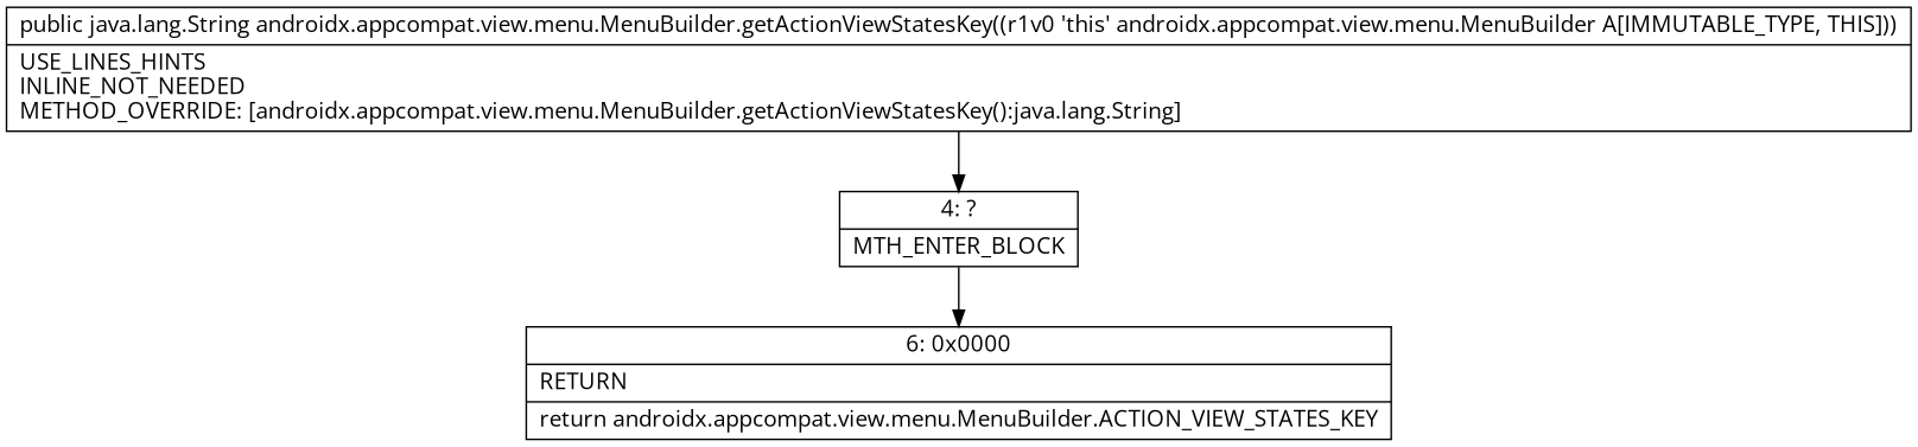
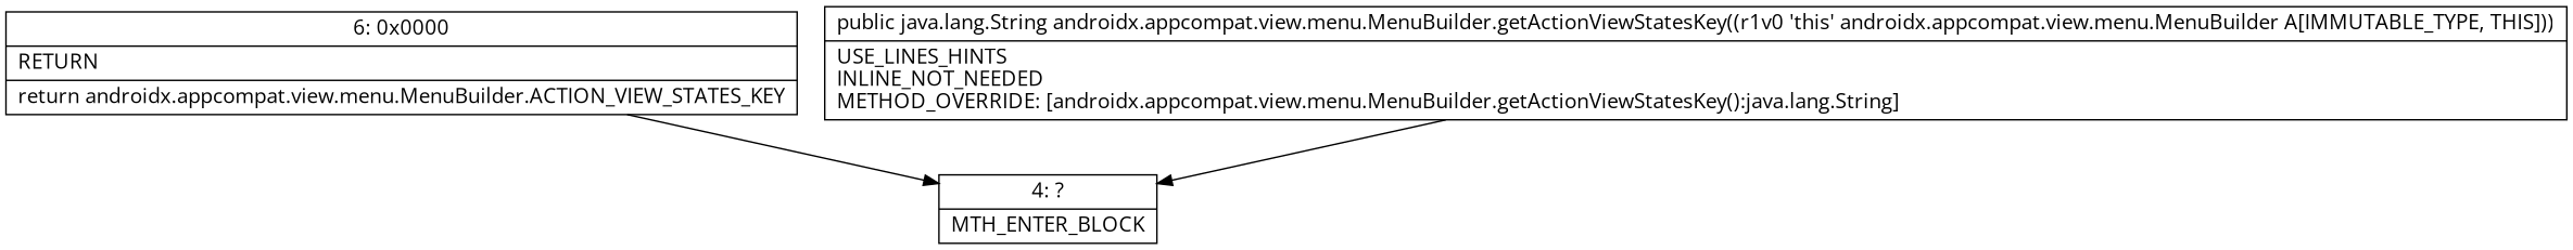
  digraph {
    fontname="Open Sans"
    node [fontname="Open Sans" shape=record]
    edge [fontname="Open Sans"]
    n1 [label="{4\:\ ?|MTH_ENTER_BLOCK\l}"]
    n2 [label="{6\:\ 0x0000|RETURN\l|return androidx.appcompat.view.menu.MenuBuilder.ACTION_VIEW_STATES_KEY\l}"]
    n3 [label="{public java.lang.String androidx.appcompat.view.menu.MenuBuilder.getActionViewStatesKey((r1v0 'this' androidx.appcompat.view.menu.MenuBuilder A[IMMUTABLE_TYPE, THIS]))  | USE_LINES_HINTS\lINLINE_NOT_NEEDED\lMETHOD_OVERRIDE: [androidx.appcompat.view.menu.MenuBuilder.getActionViewStatesKey():java.lang.String]\l}"]
-   n1 -> n2
+   n2 -> n1
    n3 -> n1
  }
